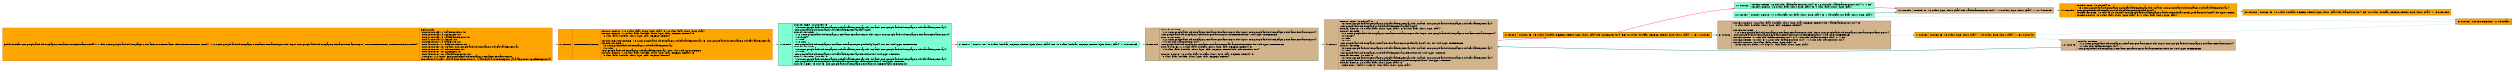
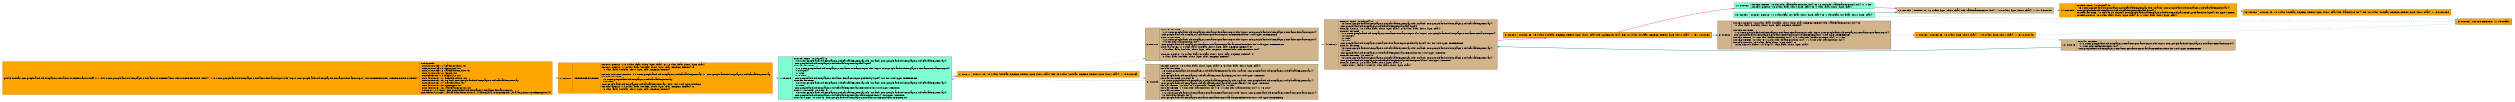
  digraph {
    rankdir=LR
    node [color=darkgreen fillcolor=orange shape=record style=filled]
    edge [color=teal style=dashed]
    n1 [color=brown label="{0\:\ 0x0000|MTH_ENTER_STATIC\l|0x0000: CONST  (r10 I:?[int, float, short, byte, char]) = (10 ?[int, float, short, byte, char]) \l0x0002: CONST  (r7 I:?[int, float, boolean, short, byte, char, OBJECT, ARRAY]) = \l  (0 ?[int, float, boolean, short, byte, char, OBJECT, ARRAY])\l \l0x0003: NEW_INSTANCE  (r3 I:com.google.android.exoplayer2.util.ParsableByteArray) =  com.google.android.exoplayer2.util.ParsableByteArray \l0x0005: INVOKE  \l  (r3 I:com.google.android.exoplayer2.util.ParsableByteArray)\l  (r10 I:int)\l com.google.android.exoplayer2.util.ParsableByteArray.\<init\>(int):void type: DIRECT \l0x0008: CONST  (r4 I:?[int, float, boolean, short, byte, char, OBJECT, ARRAY]) = \l  (0 ?[int, float, boolean, short, byte, char, OBJECT, ARRAY])\l \l}"]
    n2 [color=black fillcolor=aquamarine label="{1\:\ 0x0009|0x0009: IGET  (r8 I:byte[]) = \l  (r3 I:com.google.android.exoplayer2.util.ParsableByteArray A[D('scratch' com.google.android.exoplayer2.util.ParsableByteArray)])\l com.google.android.exoplayer2.util.ParsableByteArray.data byte[] \l0x000b: INVOKE  \l  (r12 I:com.google.android.exoplayer2.extractor.ExtractorInput A[D('input' com.google.android.exoplayer2.extractor.ExtractorInput)])\l  (r8 I:byte[])\l  (r7 I:int)\l  (r10 I:int)\l com.google.android.exoplayer2.extractor.ExtractorInput.peekFully(byte[], int, int):void type: INTERFACE \l0x000e: INVOKE  \l  (r3 I:com.google.android.exoplayer2.util.ParsableByteArray A[D('scratch' com.google.android.exoplayer2.util.ParsableByteArray)])\l  (r7 I:int)\l com.google.android.exoplayer2.util.ParsableByteArray.setPosition(int):void type: VIRTUAL \l0x0011: INVOKE  (r8 I:int) = \l  (r3 I:com.google.android.exoplayer2.util.ParsableByteArray A[D('scratch' com.google.android.exoplayer2.util.ParsableByteArray)])\l com.google.android.exoplayer2.util.ParsableByteArray.readUnsignedInt24():int type: VIRTUAL \l0x0015: SGET  (r9 I:int) =  com.google.android.exoplayer2.extractor.ts.Ac3Extractor.ID3_TAG int \l}"]
-   n3 [fillcolor=aquamarine label="{2\:\ 0x0017|0x0017: IF  (r8 I:?[int, boolean, OBJECT, ARRAY, byte, short, char]) == (r9 I:?[int, boolean, OBJECT, ARRAY, byte, short, char])  \-\> B:9:0x003f \l}"]
+   n3 [label="{2\:\ 0x0017|0x0017: IF  (r8 I:?[int, boolean, OBJECT, ARRAY, byte, short, char]) == (r9 I:?[int, boolean, OBJECT, ARRAY, byte, short, char])  \-\> B:9:0x003f \l}"]
    n4 [fillcolor=tan label="{3\:\ 0x0019|0x0019: INVOKE  \l  (r12 I:com.google.android.exoplayer2.extractor.ExtractorInput A[D('input' com.google.android.exoplayer2.extractor.ExtractorInput)])\l com.google.android.exoplayer2.extractor.ExtractorInput.resetPeekPosition():void type: INTERFACE \l0x001c: INVOKE  \l  (r12 I:com.google.android.exoplayer2.extractor.ExtractorInput A[D('input' com.google.android.exoplayer2.extractor.ExtractorInput)])\l  (r4 I:int A[D('startPosition' int)])\l com.google.android.exoplayer2.extractor.ExtractorInput.advancePeekPosition(int):void type: INTERFACE \l0x001f: MOVE  (r1 I:?[int, float, boolean, short, byte, char, OBJECT, ARRAY]) = \l  (r4 I:?[int, float, boolean, short, byte, char, OBJECT, ARRAY] A[D('startPosition' int)])\l \l0x0020: CONST  (r6 I:?[int, float, boolean, short, byte, char, OBJECT, ARRAY]) = \l  (0 ?[int, float, boolean, short, byte, char, OBJECT, ARRAY])\l \l}"]
+   n5 [fillcolor=tan label="{9\:\ 0x003f|0x003f: CONST  (r8 I:?[int, float, short, byte, char]) = (3 ?[int, float, short, byte, char]) \l0x0040: INVOKE  \l  (r3 I:com.google.android.exoplayer2.util.ParsableByteArray A[D('scratch' com.google.android.exoplayer2.util.ParsableByteArray)])\l  (r8 I:int)\l com.google.android.exoplayer2.util.ParsableByteArray.skipBytes(int):void type: VIRTUAL \l0x0043: INVOKE  (r2 I:int) = \l  (r3 I:com.google.android.exoplayer2.util.ParsableByteArray A[D('scratch' com.google.android.exoplayer2.util.ParsableByteArray)])\l com.google.android.exoplayer2.util.ParsableByteArray.readSynchSafeInt():int type: VIRTUAL \l0x0047: ARITH  (r8 I:int) = (r2 I:int A[D('length' int)]) + (10 int) \l0x0049: ARITH  (r4 I:int A[D('startPosition' int)]) = (r4 I:int A[D('startPosition' int)]) + (r8 I:int) \l0x004a: INVOKE  \l  (r12 I:com.google.android.exoplayer2.extractor.ExtractorInput A[D('input' com.google.android.exoplayer2.extractor.ExtractorInput)])\l  (r2 I:int A[D('length' int)])\l com.google.android.exoplayer2.extractor.ExtractorInput.advancePeekPosition(int):void type: INTERFACE \l}"]
    n6 [color=brown fillcolor=tan label="{4\:\ 0x0021|0x0021: IGET  (r8 I:byte[]) = \l  (r3 I:com.google.android.exoplayer2.util.ParsableByteArray A[D('scratch' com.google.android.exoplayer2.util.ParsableByteArray)])\l com.google.android.exoplayer2.util.ParsableByteArray.data byte[] \l0x0023: CONST  (r9 I:?[int, float, short, byte, char]) = (5 ?[int, float, short, byte, char]) \l0x0084: INVOKE  \l  (r12 I:com.google.android.exoplayer2.extractor.ExtractorInput A[D('input' com.google.android.exoplayer2.extractor.ExtractorInput)])\l  (r8 I:byte[])\l  (r7 I:int)\l  (r9 I:int)\l com.google.android.exoplayer2.extractor.ExtractorInput.peekFully(byte[], int, int):void type: INTERFACE \l0x0027: INVOKE  \l  (r3 I:com.google.android.exoplayer2.util.ParsableByteArray A[D('scratch' com.google.android.exoplayer2.util.ParsableByteArray)])\l  (r7 I:int)\l com.google.android.exoplayer2.util.ParsableByteArray.setPosition(int):void type: VIRTUAL \l0x002a: INVOKE  (r5 I:int) = \l  (r3 I:com.google.android.exoplayer2.util.ParsableByteArray A[D('scratch' com.google.android.exoplayer2.util.ParsableByteArray)])\l com.google.android.exoplayer2.util.ParsableByteArray.readUnsignedShort():int type: VIRTUAL \l0x002e: CONST  (r8 I:?[int, float, short, byte, char]) = \l  (2935(0xb77, float:4.113E\-42) ?[int, float, short, byte, char])\l \l}"]
    n7 [color=black label="{5\:\ 0x0030|0x0030: IF  (r5 I:?[int, boolean, OBJECT, ARRAY, byte, short, char] A[D('syncBytes' int)]) == (r8 I:?[int, boolean, OBJECT, ARRAY, byte, short, char])  \-\> B:11:0x0052 \l}"]
    n8 [color=black fillcolor=tan label="{6\:\ 0x0032|0x0032: CONST  (r6 I:?[int, float, boolean, short, byte, char, OBJECT, ARRAY] A[D('validFramesCount' int)]) = \l  (0 ?[int, float, boolean, short, byte, char, OBJECT, ARRAY])\l \l0x0033: INVOKE  \l  (r12 I:com.google.android.exoplayer2.extractor.ExtractorInput A[D('input' com.google.android.exoplayer2.extractor.ExtractorInput)])\l com.google.android.exoplayer2.extractor.ExtractorInput.resetPeekPosition():void type: INTERFACE \l0x0036: ARITH  (r1 I:int A[D('headerPosition' int)]) = (r1 I:int A[D('headerPosition' int)]) + (1 int) \l0x0038: ARITH  (r8 I:int) = (r1 I:int A[D('headerPosition' int)]) \- (r4 I:int A[D('startPosition' int)]) \l0x003a: CONST  (r9 I:?[int, float, short, byte, char]) = \l  (8192(0x2000, float:1.14794E\-41) ?[int, float, short, byte, char])\l \l}"]
    n9 [fillcolor=aquamarine label="{11\:\ 0x0052|0x0052: ARITH  (r6 I:int A[D('validFramesCount' int)]) = (r6 I:int A[D('validFramesCount' int)]) + (1 int) \l0x0054: CONST  (r8 I:?[int, float, short, byte, char]) = (4 ?[int, float, short, byte, char]) \l}"]
    n10 [label="{7\:\ 0x003c|0x003c: IF  (r8 I:?[int, byte, short, char]) \< (r9 I:?[int, byte, short, char])  \-\> B:10:0x004e \l}"]
    n11 [fillcolor=tan label="{12\:\ 0x0055|0x0055: IF  (r6 I:?[int, byte, short, char] A[D('validFramesCount' int)]) \< (r8 I:?[int, byte, short, char])  \-\> B:14:0x0059 \l}"]
    n12 [color=black label="{8\:\ 0x003e|0x003e: RETURN  (r7 I:boolean) \l}"]
    n13 [color=brown fillcolor=tan label="{10\:\ 0x004e|0x004e: INVOKE  \l  (r12 I:com.google.android.exoplayer2.extractor.ExtractorInput A[D('input' com.google.android.exoplayer2.extractor.ExtractorInput)])\l  (r1 I:int A[D('headerPosition' int)])\l com.google.android.exoplayer2.extractor.ExtractorInput.advancePeekPosition(int):void type: INTERFACE \l}"]
    n14 [label="{14\:\ 0x0059|0x0059: IGET  (r8 I:byte[]) = \l  (r3 I:com.google.android.exoplayer2.util.ParsableByteArray A[D('scratch' com.google.android.exoplayer2.util.ParsableByteArray)])\l com.google.android.exoplayer2.util.ParsableByteArray.data byte[] \l0x005b: INVOKE  (r0 I:int) = (r8 I:byte[]) com.google.android.exoplayer2.audio.Ac3Util.parseAc3SyncframeSize(byte[]):int type: STATIC \l0x005f: CONST  (r8 I:?[int, float, short, byte, char]) = (\-1 ?[int, float, short, byte, char]) \l}"]
    n15 [color=brown fillcolor=aquamarine label="{13\:\ 0x0057|0x0057: CONST  (r7 I:?[boolean, int, float, short, byte, char]) = (1 ?[boolean, int, float, short, byte, char]) \l}"]
    n16 [label="{15\:\ 0x0060|0x0060: IF  (r0 I:?[int, boolean, OBJECT, ARRAY, byte, short, char] A[D('frameSize' int)]) == (r8 I:?[int, boolean, OBJECT, ARRAY, byte, short, char])  \-\> B:8:0x003e \l}"]
    n17 [color=brown label="{public boolean com.google.android.exoplayer2.extractor.ts.Ac3Extractor.sniff((r11 'this' I:com.google.android.exoplayer2.extractor.ts.Ac3Extractor A[IMMUTABLE_TYPE, THIS]), (r12 I:com.google.android.exoplayer2.extractor.ExtractorInput A[D('input' com.google.android.exoplayer2.extractor.ExtractorInput), IMMUTABLE_TYPE, METHOD_ARGUMENT]))  | Debug Info:\l  0x0020\-0x003f: r1 'headerPosition' int\l  0x002e\-0x003f: r5 'syncBytes' int\l  0x0021\-0x003f: r6 'validFramesCount' int\l  0x0047\-0x004e: r2 'length' int\l  0x005f\-0x0067: r0 'frameSize' int\l  0x004e\-0x0067: r1 'headerPosition' int\l  0x0008\-0x0067: r3 'scratch' com.google.android.exoplayer2.util.ParsableByteArray\l  0x0009\-0x0067: r4 'startPosition' int\l  0x004e\-0x0067: r5 'syncBytes' int\l  0x004e\-0x0067: r6 'validFramesCount' int\l  ?\-0x0067: r12 'input' com.google.android.exoplayer2.extractor.ExtractorInput\lAnnotation[SYSTEM, dalvik.annotation.Throws, \{value=[java.io.IOException, java.lang.InterruptedException]\}]\l}"]
    n1 -> n2
    n2 -> n3 [color=deeppink style=bold]
    n3 -> n4
+   n3 -> n5 [color=deeppink]
    n4 -> n6
+   n5 -> n2
    n6 -> n7 [color=deeppink style=bold]
    n7 -> n8 [style=bold]
    n7 -> n9 [color=deeppink style=bold]
    n8 -> n10 [color=deeppink]
    n9 -> n11 [color=deeppink style=bold]
    n10 -> n12
    n10 -> n13
    n11 -> n14
    n13 -> n6 [style=bold]
    n14 -> n16
    n15 -> n11 [style=bold]
    n15 -> n12
    n16 -> n12
    n17 -> n1
  }
